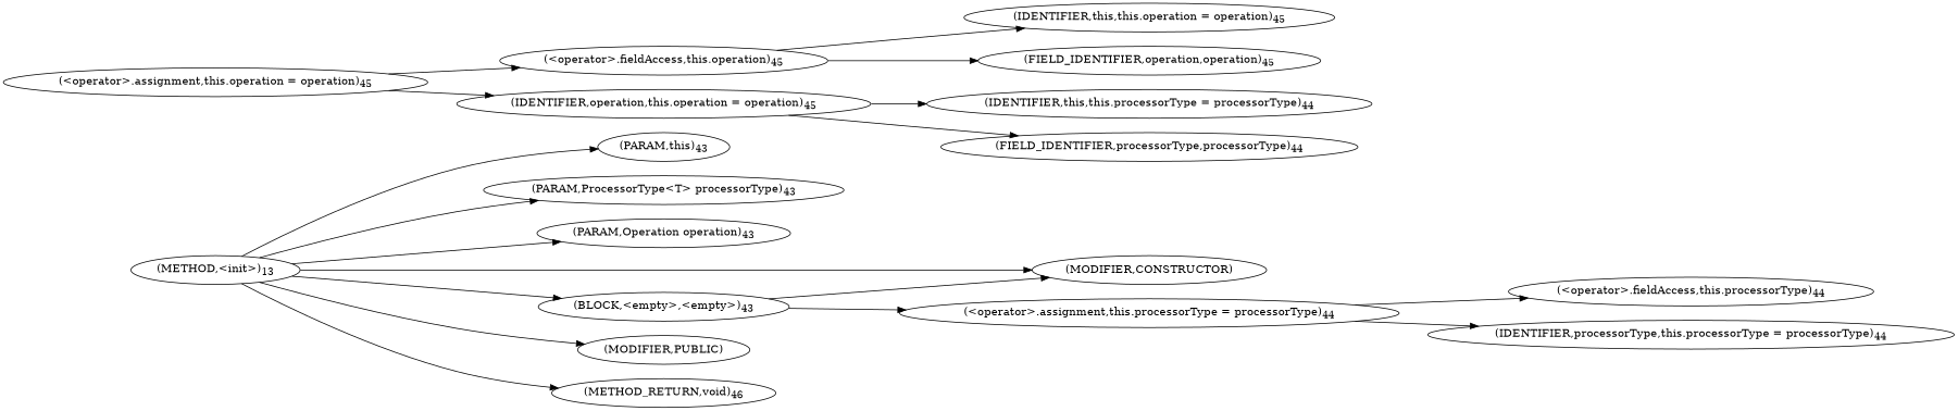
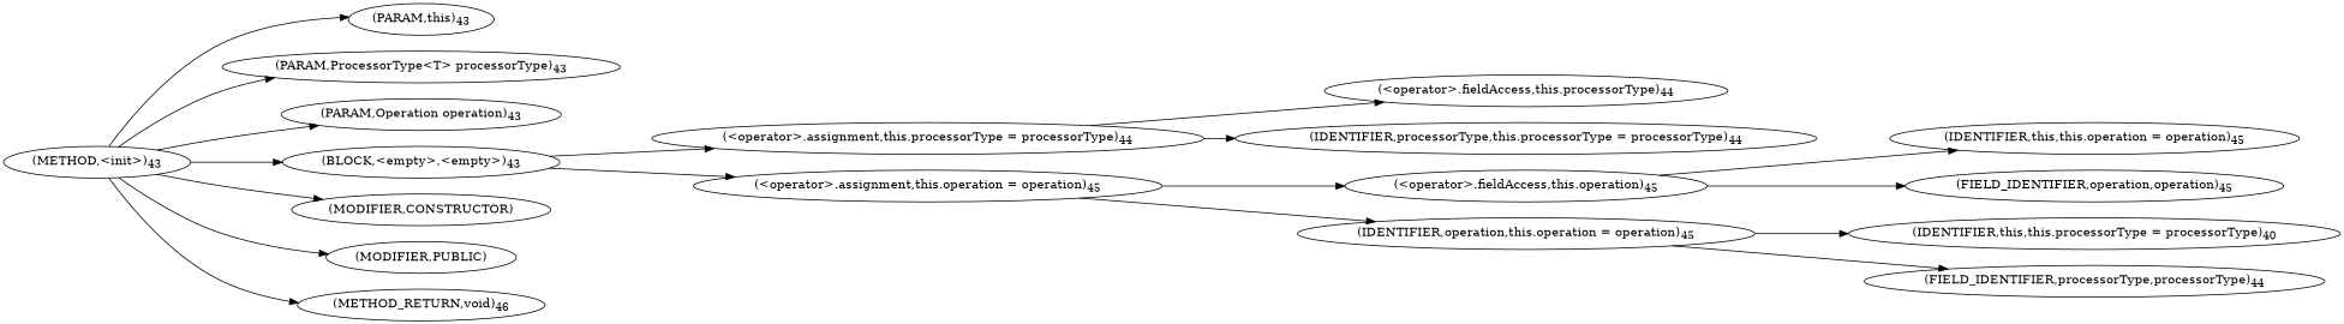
  digraph {
    rankdir=LR
-   n1 [label=<(METHOD,&lt;init&gt;)<SUB>13</SUB>>]
+   n1 [label=<(METHOD,&lt;init&gt;)<SUB>43</SUB>>]
    n2 [label=<(PARAM,this)<SUB>43</SUB>>]
    n3 [label=<(PARAM,ProcessorType&lt;T&gt; processorType)<SUB>43</SUB>>]
    n4 [label=<(PARAM,Operation operation)<SUB>43</SUB>>]
    n5 [label=<(BLOCK,&lt;empty&gt;,&lt;empty&gt;)<SUB>43</SUB>>]
    n6 [label=<(MODIFIER,CONSTRUCTOR)>]
    n7 [label=<(MODIFIER,PUBLIC)>]
    n8 [label=<(METHOD_RETURN,void)<SUB>46</SUB>>]
    n9 [label=<(&lt;operator&gt;.assignment,this.processorType = processorType)<SUB>44</SUB>>]
    n10 [label=<(&lt;operator&gt;.assignment,this.operation = operation)<SUB>45</SUB>>]
    n11 [label=<(&lt;operator&gt;.fieldAccess,this.processorType)<SUB>44</SUB>>]
    n12 [label=<(IDENTIFIER,processorType,this.processorType = processorType)<SUB>44</SUB>>]
    n13 [label=<(&lt;operator&gt;.fieldAccess,this.operation)<SUB>45</SUB>>]
    n14 [label=<(IDENTIFIER,operation,this.operation = operation)<SUB>45</SUB>>]
-   n15 [label=<(IDENTIFIER,this,this.processorType = processorType)<SUB>44</SUB>>]
+   n15 [label=<(IDENTIFIER,this,this.processorType = processorType)<SUB>40</SUB>>]
    n16 [label=<(FIELD_IDENTIFIER,processorType,processorType)<SUB>44</SUB>>]
    n17 [label=<(IDENTIFIER,this,this.operation = operation)<SUB>45</SUB>>]
    n18 [label=<(FIELD_IDENTIFIER,operation,operation)<SUB>45</SUB>>]
    n1 -> n2
    n1 -> n3
    n1 -> n4
    n1 -> n5
    n1 -> n6
    n1 -> n7
    n1 -> n8
    n5 -> n9
-   n5 -> n6
+   n5 -> n10
    n9 -> n11
    n9 -> n12
    n10 -> n13
    n10 -> n14
    n13 -> n17
    n13 -> n18
    n14 -> n15
    n14 -> n16
  }
